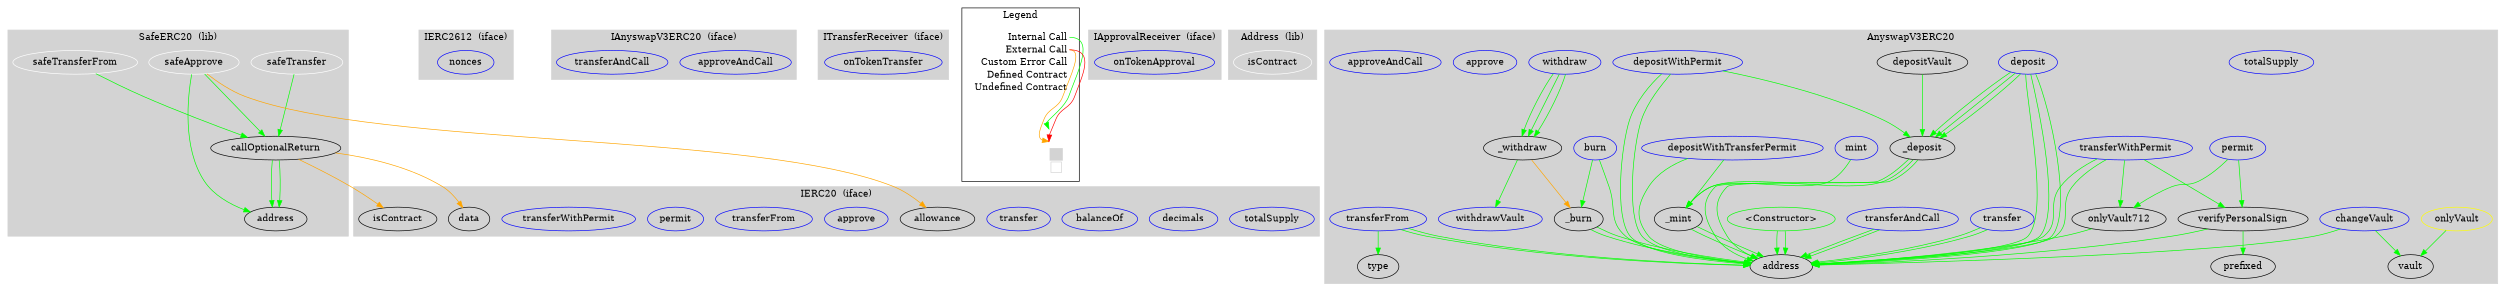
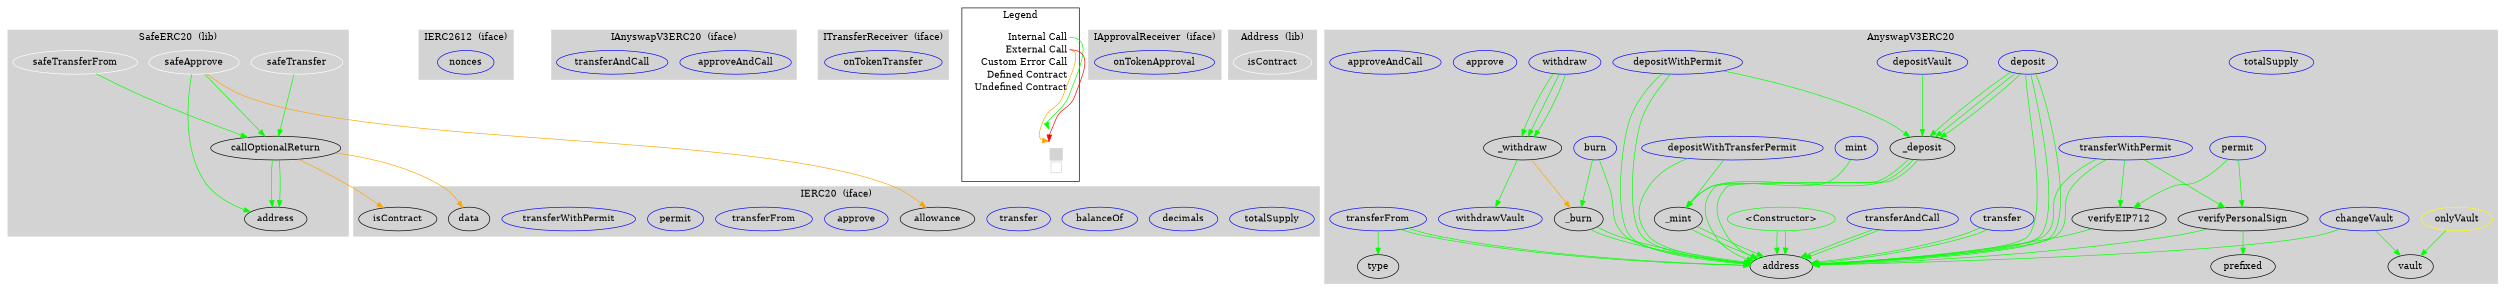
  digraph {
    compound=true
    rankdir=TB
    node [color=blue]
    edge [color=green]
    n1 [label=totalSupply]
    n2 [label=decimals]
    n3 [label=balanceOf]
    n4 [label=transfer]
    n5 [label=allowance color=""]
    n6 [label=approve]
    n7 [label=transferFrom]
    n8 [label=permit]
    n9 [label=transferWithPermit]
    n10 [label=isContract color=""]
    n11 [label=data color=""]
    n12 [label=nonces]
    n13 [label=approveAndCall]
    n14 [label=transferAndCall]
    n15 [label=onTokenTransfer]
    n16 [label=<<table border="0" cellpadding="2" cellspacing="0" cellborder="0">   <tr><td align="right" port="i1">Internal Call</td></tr>   <tr><td align="right" port="i2">External Call</td></tr>   <tr><td align="right" port="i2">Custom Error Call</td></tr>   <tr><td align="right" port="i3">Defined Contract</td></tr>   <tr><td align="right" port="i4">Undefined Contract</td></tr>   </table>> shape=plaintext color=""]
    n17 [label=<<table border="0" cellpadding="2" cellspacing="0" cellborder="0">   <tr><td port="i1">&nbsp;&nbsp;&nbsp;</td></tr>   <tr><td port="i2">&nbsp;&nbsp;&nbsp;</td></tr>   <tr><td port="i3" bgcolor="lightgray">&nbsp;&nbsp;&nbsp;</td></tr>   <tr><td port="i4">     <table border="1" cellborder="0" cellspacing="0" cellpadding="7" color="lightgray">       <tr>        <td></td>       </tr>      </table>   </td></tr>   </table>> shape=plaintext color=""]
    n18 [label=onTokenApproval]
    n19 [color=white label=isContract]
    n20 [color=white label=safeTransfer]
    n21 [color=white label=safeTransferFrom]
    n22 [color=white label=safeApprove]
    n23 [label=callOptionalReturn color=""]
    n24 [label=address color=""]
    n25 [color=yellow label=onlyVault]
    n26 [label=vault color=""]
    n27 [label=changeVault]
    n28 [label=mint]
    n29 [label=burn]
    n30 [color=green label="<Constructor>"]
    n31 [label=totalSupply]
    n32 [label=depositWithPermit]
    n33 [label=depositWithTransferPermit]
    n34 [label=deposit]
-   n35 [color=black label=depositVault]
+   n35 [label=depositVault]
    n36 [label=_deposit color=""]
    n37 [label=withdraw]
    n38 [label=withdrawVault]
    n39 [label=_withdraw color=""]
    n40 [label=_mint color=""]
    n41 [label=_burn color=""]
    n42 [label=approve]
    n43 [label=approveAndCall]
    n44 [label=permit]
    n45 [label=transferWithPermit]
-   n46 [label=onlyVault712 color=""]
+   n46 [label=verifyEIP712 color=""]
    n47 [label=verifyPersonalSign color=""]
    n48 [label=prefixed color=""]
    n49 [label=transfer]
    n50 [label=transferFrom]
    n51 [label=transferAndCall]
    n52 [label=address color=""]
    n53 [label=type color=""]
    subgraph cluster_1 {
      bgcolor=lightgray
      color=lightgray
      label="IERC20  (iface)"
      style=filled
      n1
      n2
      n3
      n4
      n5
      n6
      n7
      n8
      n9
      n10
      n11
    }
    subgraph cluster_2 {
      bgcolor=lightgray
      color=lightgray
      label="IERC2612  (iface)"
      style=filled
      n12
    }
    subgraph cluster_3 {
      bgcolor=lightgray
      color=lightgray
      label="IAnyswapV3ERC20  (iface)"
      style=filled
      n13
      n14
    }
    subgraph cluster_4 {
      bgcolor=lightgray
      color=lightgray
      label="ITransferReceiver  (iface)"
      style=filled
      n15
    }
    subgraph cluster_5 {
      label=Legend
      n16
      n17
    }
    subgraph cluster_6 {
      bgcolor=lightgray
      color=lightgray
      label="IApprovalReceiver  (iface)"
      style=filled
      n18
    }
    subgraph cluster_7 {
      bgcolor=lightgray
      color=lightgray
      label="Address  (lib)"
      style=filled
      n19
    }
    subgraph cluster_8 {
      bgcolor=lightgray
      color=lightgray
      label="SafeERC20  (lib)"
      style=filled
      n20
      n21
      n22
      n23
      n24
    }
    subgraph cluster_9 {
      bgcolor=lightgray
      color=lightgray
      label=AnyswapV3ERC20
      style=filled
      n25
      n26
      n27
      n28
      n29
      n30
      n31
      n32
      n33
      n34
      n35
      n36
      n37
      n38
      n39
      n40
      n41
      n42
      n43
      n44
      n45
      n46
      n47
      n48
      n49
      n50
      n51
      n52
      n53
    }
    n16 -> n17 [headport="i1:w" tailport="i1:e"]
    n16 -> n17 [color=orange headport="i2:w" tailport="i2:e"]
    n16 -> n17 [color=red headport="i2:w" tailport="i2:e"]
    n20 -> n23
    n21 -> n23
    n22 -> n5 [color=orange]
    n22 -> n23
    n22 -> n24
    n23 -> n10 [color=orange]
    n23 -> n11 [color=orange]
    n23 -> n24
    n23 -> n24
    n25 -> n26
    n27 -> n26
    n27 -> n52
    n28 -> n40
    n29 -> n41
    n29 -> n52
    n30 -> n52
    n30 -> n52
    n32 -> n36
    n32 -> n52
    n32 -> n52
    n33 -> n40
    n33 -> n52
    n34 -> n36
    n34 -> n36
    n34 -> n36
    n34 -> n52
    n34 -> n52
    n34 -> n52
    n35 -> n36
    n36 -> n40
    n36 -> n52
    n36 -> n52
    n37 -> n39
    n37 -> n39
    n37 -> n39
    n39 -> n38
    n39 -> n41 [color=orange]
    n40 -> n52
    n40 -> n52
    n41 -> n52
    n41 -> n52
    n44 -> n46
    n44 -> n47
    n45 -> n46
    n45 -> n47
    n45 -> n52
    n45 -> n52
    n46 -> n52
    n47 -> n48
    n47 -> n52
    n49 -> n52
    n49 -> n52
    n50 -> n52
    n50 -> n52
    n50 -> n53
    n51 -> n52
    n51 -> n52
  }
